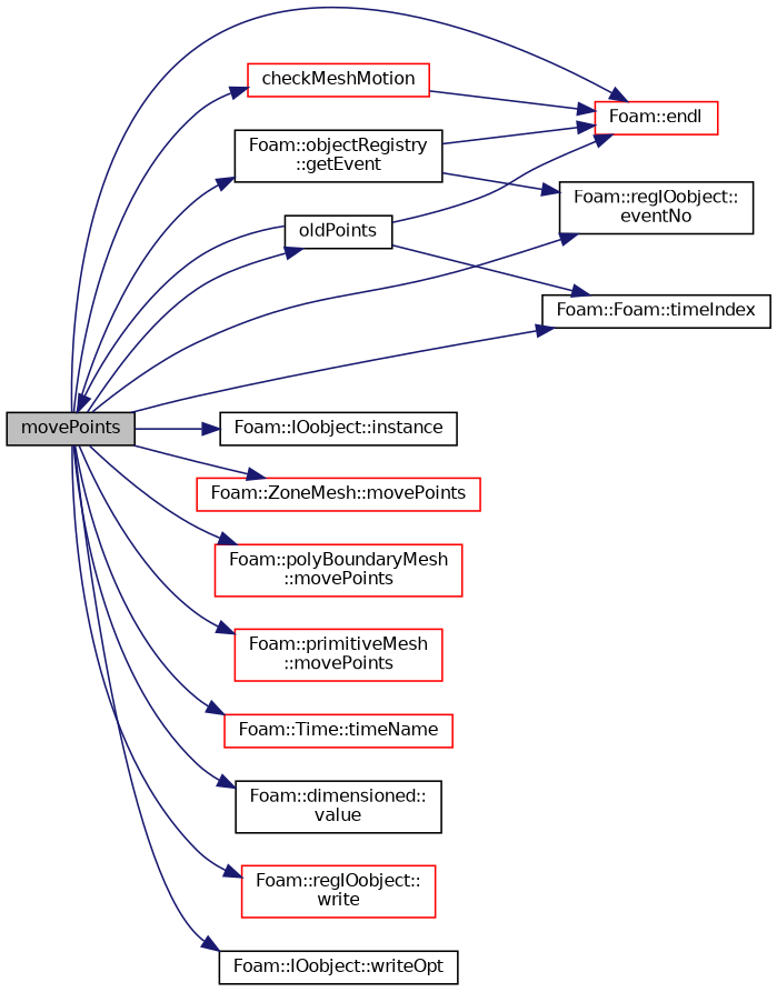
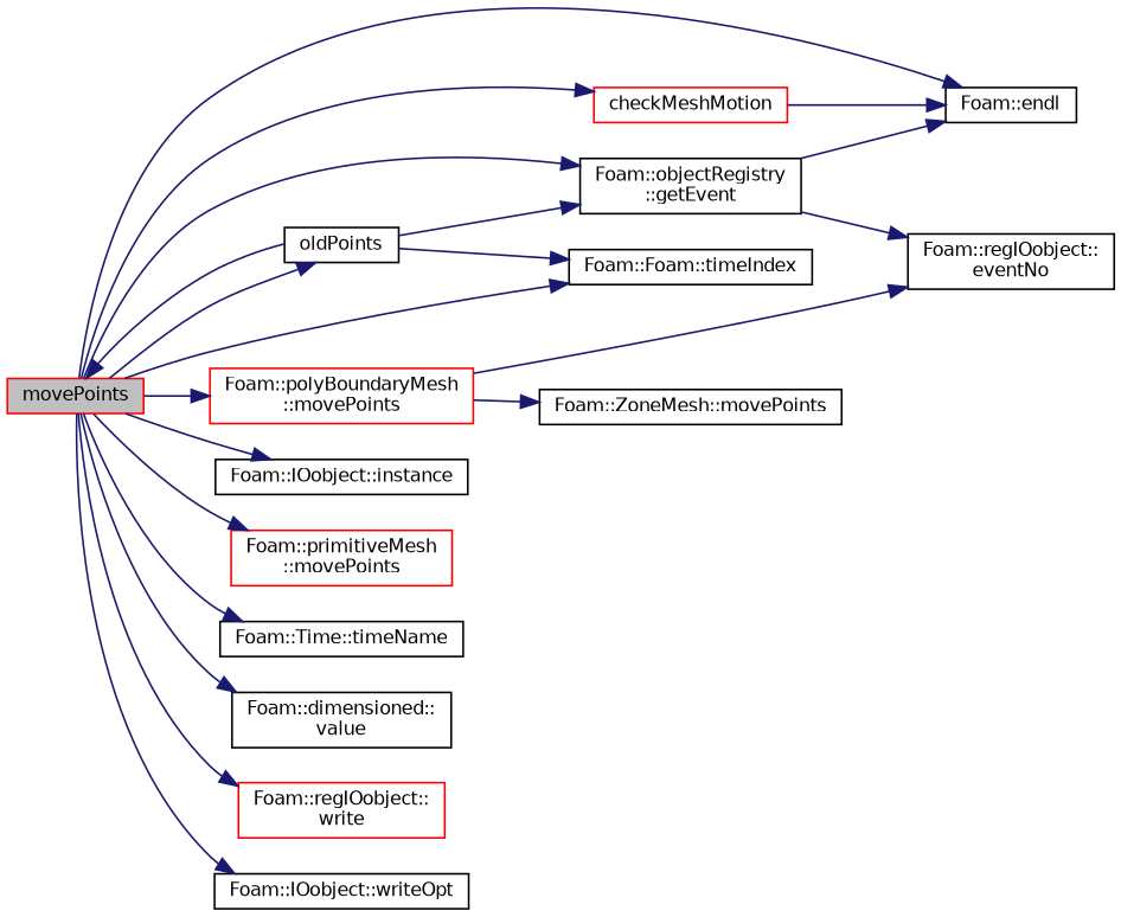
  digraph {
    rankdir=LR
    node [color=black fontname=Helvetica fontsize=10 shape=record]
    edge [color=midnightblue fontname=Helvetica fontsize=10 labelfontname=Helvetica labelfontsize=10 style=solid]
-   n1 [fillcolor=grey75 fontcolor=black height=0.2 label=movePoints style=filled width=0.4]
+   n1 [color=red fillcolor=grey75 fontcolor=black height=0.2 label=movePoints style=filled width=0.4]
    n2 [color=red height=0.2 label=checkMeshMotion width=0.4]
-   n3 [color=red height=0.2 label="Foam::endl" width=0.4]
+   n3 [height=0.2 label="Foam::endl" width=0.4]
    n4 [height=0.2 label="Foam::regIOobject::\leventNo" width=0.4]
    n5 [height=0.2 label="Foam::objectRegistry\l::getEvent" width=0.4]
    n6 [height=0.2 label="Foam::IOobject::instance" width=0.4]
-   n7 [color=red height=0.2 label="Foam::ZoneMesh::movePoints" width=0.4]
+   n7 [height=0.2 label="Foam::ZoneMesh::movePoints" width=0.4]
    n8 [color=red height=0.2 label="Foam::polyBoundaryMesh\l::movePoints" width=0.4]
    n9 [color=red height=0.2 label="Foam::primitiveMesh\l::movePoints" width=0.4]
    n10 [height=0.2 label=oldPoints width=0.4]
    n11 [height=0.2 label="Foam::Foam::timeIndex" width=0.4]
-   n12 [color=red height=0.2 label="Foam::Time::timeName" width=0.4]
+   n12 [height=0.2 label="Foam::Time::timeName" width=0.4]
    n13 [height=0.2 label="Foam::dimensioned::\lvalue" width=0.4]
    n14 [color=red height=0.2 label="Foam::regIOobject::\lwrite" width=0.4]
    n15 [height=0.2 label="Foam::IOobject::writeOpt" width=0.4]
    n1 -> n2
    n1 -> n3
-   n1 -> n4
+   n8 -> n4
    n1 -> n5
    n1 -> n6
-   n1 -> n7
+   n8 -> n7
    n1 -> n8
    n1 -> n9
    n1 -> n10
    n1 -> n11
    n1 -> n12
    n1 -> n13
    n1 -> n14
    n1 -> n15
    n2 -> n3
    n5 -> n3
    n5 -> n4
    n10 -> n1
-   n10 -> n3
+   n10 -> n5
    n10 -> n11
  }
